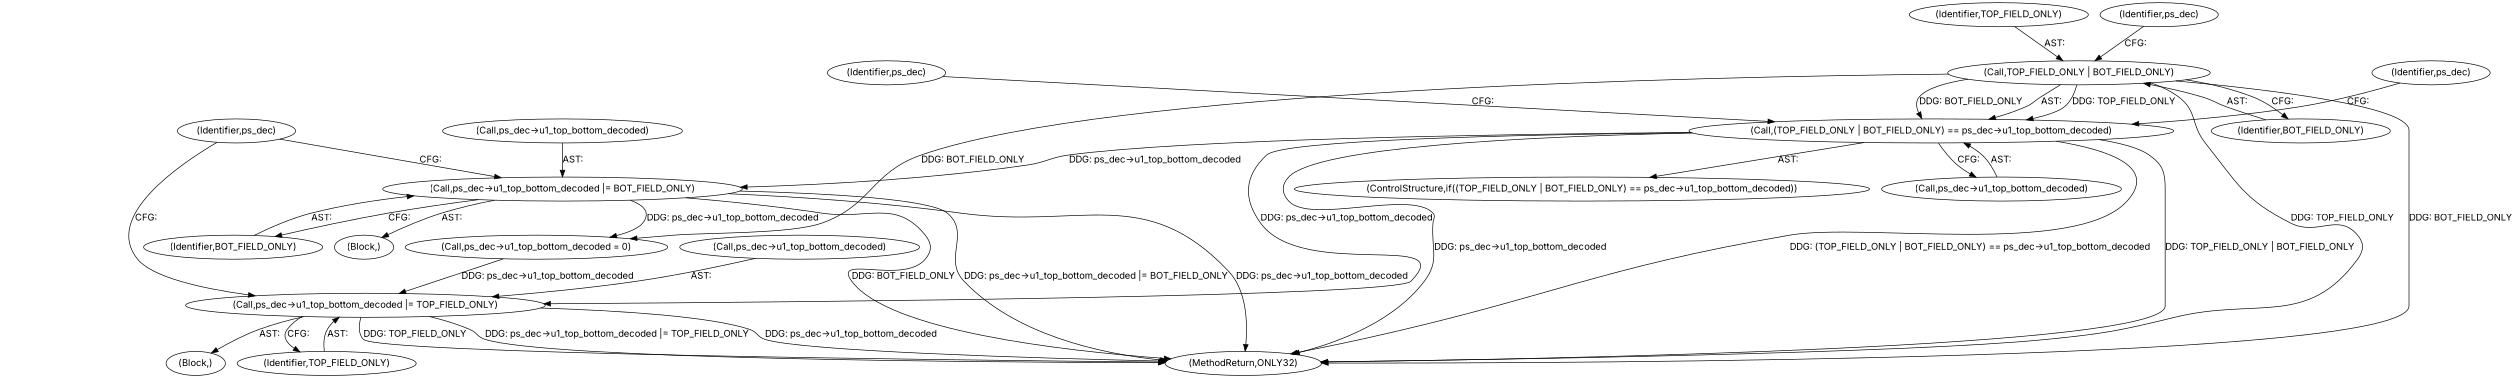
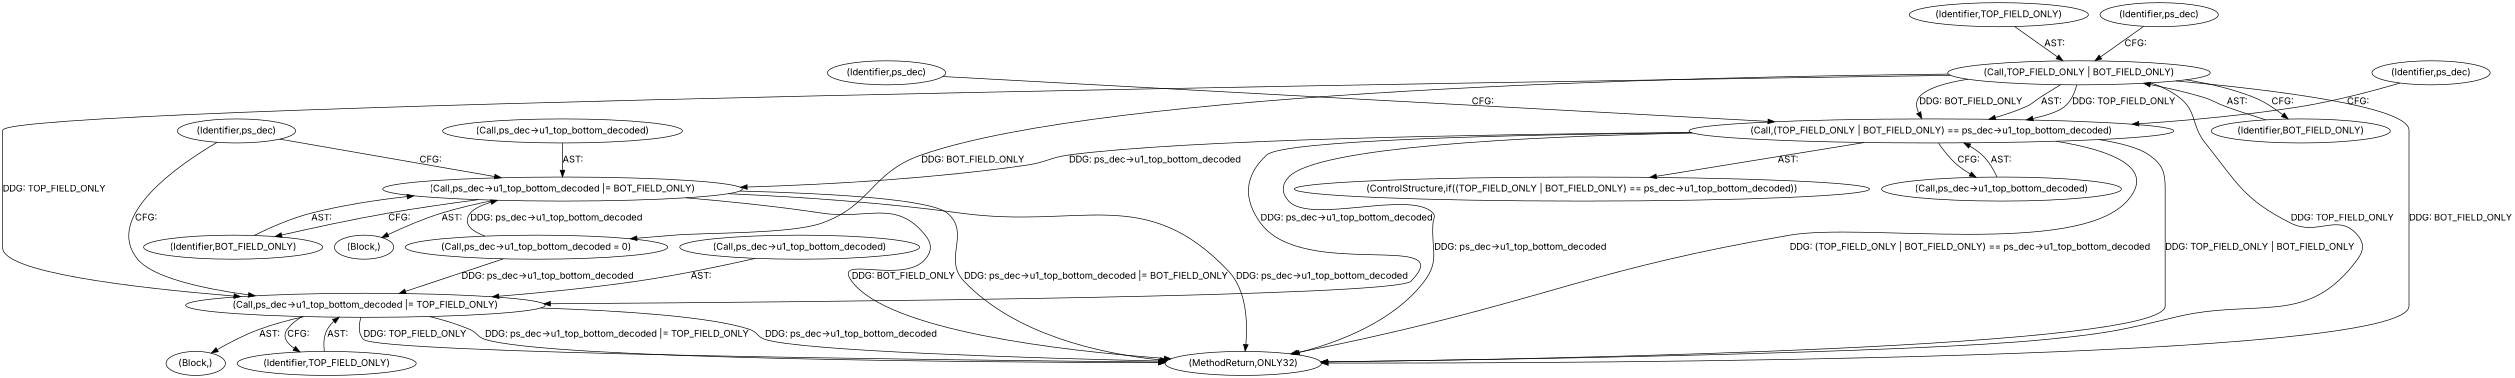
  digraph {
    fontname=Inter
    node [fontname=Inter]
    edge [fontname=Inter]
    n1 [label="(Call,(TOP_FIELD_ONLY | BOT_FIELD_ONLY) == ps_dec->u1_top_bottom_decoded)"]
    n2 [label="(Call,ps_dec->u1_top_bottom_decoded |= BOT_FIELD_ONLY)"]
    n3 [label="(Call,ps_dec->u1_top_bottom_decoded |= TOP_FIELD_ONLY)"]
    n4 [label="(MethodReturn,ONLY32)"]
    n5 [label="(ControlStructure,if((TOP_FIELD_ONLY | BOT_FIELD_ONLY) == ps_dec->u1_top_bottom_decoded))"]
    n6 [label="(Call,ps_dec->u1_top_bottom_decoded)"]
    n7 [label="(Block,)"]
    n8 [label="(Identifier,BOT_FIELD_ONLY)"]
    n9 [label="(Block,)"]
    n10 [label="(Identifier,TOP_FIELD_ONLY)"]
    n11 [label="(Call,TOP_FIELD_ONLY | BOT_FIELD_ONLY)"]
    n12 [label="(Identifier,BOT_FIELD_ONLY)"]
    n13 [label="(Call,ps_dec->u1_top_bottom_decoded = 0)"]
    n14 [label="(Identifier,TOP_FIELD_ONLY)"]
    n15 [label="(Identifier,ps_dec)"]
    n16 [label="(Call,ps_dec->u1_top_bottom_decoded)"]
    n17 [label="(Identifier,ps_dec)"]
    n18 [label="(Call,ps_dec->u1_top_bottom_decoded)"]
    n19 [label="(Identifier,ps_dec)"]
    n20 [label="(Identifier,ps_dec)"]
    n1 -> n2 [label="DDG: ps_dec->u1_top_bottom_decoded"]
    n1 -> n3 [label="DDG: ps_dec->u1_top_bottom_decoded"]
    n1 -> n4 [label="DDG: TOP_FIELD_ONLY | BOT_FIELD_ONLY"]
    n1 -> n4 [label="DDG: ps_dec->u1_top_bottom_decoded"]
    n1 -> n4 [label="DDG: (TOP_FIELD_ONLY | BOT_FIELD_ONLY) == ps_dec->u1_top_bottom_decoded"]
    n1 -> n5 [label="AST: "]
    n1 -> n6 [label="CFG: "]
    n2 -> n4 [label="DDG: ps_dec->u1_top_bottom_decoded |= BOT_FIELD_ONLY"]
    n2 -> n4 [label="DDG: ps_dec->u1_top_bottom_decoded"]
    n2 -> n4 [label="DDG: BOT_FIELD_ONLY"]
    n2 -> n7 [label="AST: "]
    n2 -> n8 [label="CFG: "]
    n3 -> n4 [label="DDG: ps_dec->u1_top_bottom_decoded |= TOP_FIELD_ONLY"]
    n3 -> n4 [label="DDG: ps_dec->u1_top_bottom_decoded"]
    n3 -> n4 [label="DDG: TOP_FIELD_ONLY"]
    n3 -> n9 [label="AST: "]
    n3 -> n10 [label="CFG: "]
    n6 -> n1 [label="AST: "]
    n8 -> n2 [label="AST: "]
    n10 -> n3 [label="AST: "]
    n11 -> n1 [label="AST: "]
    n11 -> n1 [label="DDG: TOP_FIELD_ONLY"]
    n11 -> n1 [label="DDG: BOT_FIELD_ONLY"]
+   n11 -> n3 [label="DDG: TOP_FIELD_ONLY"]
    n11 -> n4 [label="DDG: TOP_FIELD_ONLY"]
    n11 -> n4 [label="DDG: BOT_FIELD_ONLY"]
    n11 -> n12 [label="CFG: "]
    n11 -> n13 [label="DDG: BOT_FIELD_ONLY"]
    n12 -> n11 [label="AST: "]
-   n2 -> n13 [label="DDG: ps_dec->u1_top_bottom_decoded"]
+   n13 -> n2 [label="DDG: ps_dec->u1_top_bottom_decoded"]
    n13 -> n3 [label="DDG: ps_dec->u1_top_bottom_decoded"]
    n14 -> n11 [label="AST: "]
    n15 -> n1 [label="CFG: "]
    n16 -> n2 [label="AST: "]
    n17 -> n2 [label="CFG: "]
    n17 -> n3 [label="CFG: "]
    n18 -> n3 [label="AST: "]
    n19 -> n11 [label="CFG: "]
    n20 -> n1 [label="CFG: "]
  }
